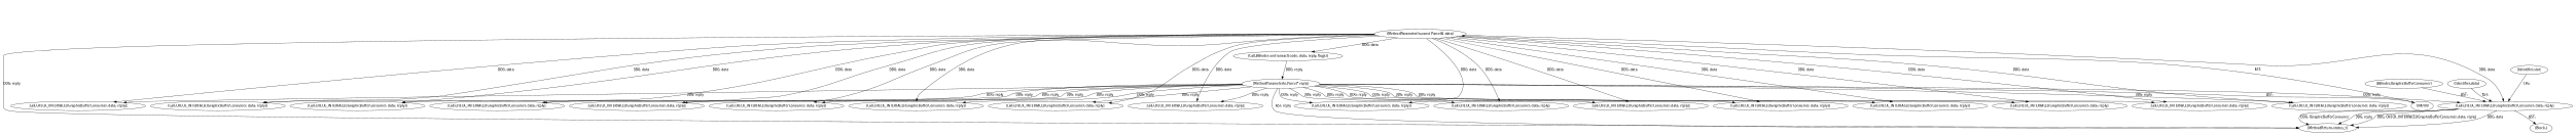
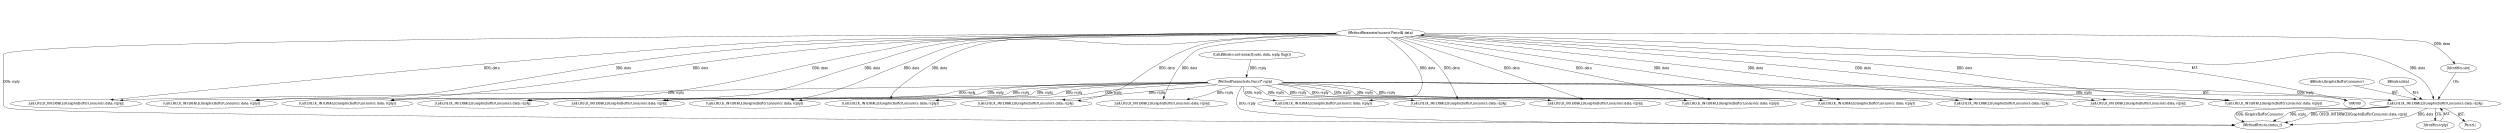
  digraph {
    fontname="Fira Sans"
    node [fontname="Fira Sans"]
    edge [fontname="Fira Sans"]
    n1 [label="(Call,CHECK_INTERFACE(IGraphicBufferConsumer, data, reply))"]
-   n2 [label="(Block,)"]
+   n2 [label="(Parcel,)"]
+   n3 [label="(Identifier,reply)"]
    n4 [label="(MethodReturn,status_t)"]
    n5 [label="(MethodParameterIn,const Parcel& data)"]
    n6 [label="(Call,CHECK_INTERFACE(IGraphicBufferConsumer, data, reply))"]
    n7 [label="(Call,CHECK_INTERFACE(IGraphicBufferConsumer, data, reply))"]
    n8 [label="(Call,CHECK_INTERFACE(IGraphicBufferConsumer, data, reply))"]
    n9 [label="(Call,BBinder::onTransact(code, data, reply, flags))"]
    n10 [label="(Call,CHECK_INTERFACE(IGraphicBufferConsumer, data, reply))"]
    n11 [label="(Call,CHECK_INTERFACE(IGraphicBufferConsumer, data, reply))"]
    n12 [label="(Call,CHECK_INTERFACE(IGraphicBufferConsumer, data, reply))"]
    n13 [label="(Call,CHECK_INTERFACE(IGraphicBufferConsumer, data, reply))"]
    n14 [label="(Call,CHECK_INTERFACE(IGraphicBufferConsumer, data, reply))"]
    n15 [label="(Call,CHECK_INTERFACE(IGraphicBufferConsumer, data, reply))"]
    n16 [label="(Call,CHECK_INTERFACE(IGraphicBufferConsumer, data, reply))"]
    n17 [label="(Call,CHECK_INTERFACE(IGraphicBufferConsumer, data, reply))"]
    n18 [label="(Call,CHECK_INTERFACE(IGraphicBufferConsumer, data, reply))"]
    n19 [label="(Call,CHECK_INTERFACE(IGraphicBufferConsumer, data, reply))"]
    n20 [label="(Call,CHECK_INTERFACE(IGraphicBufferConsumer, data, reply))"]
    n21 [label="(Call,CHECK_INTERFACE(IGraphicBufferConsumer, data, reply))"]
    n22 [label="(Call,CHECK_INTERFACE(IGraphicBufferConsumer, data, reply))"]
    n23 [label="(Call,CHECK_INTERFACE(IGraphicBufferConsumer, data, reply))"]
    n24 [label="(MethodParameterIn,Parcel* reply)"]
    1000100
    n26 [label="(BBinder,IGraphicBufferConsumer)"]
-   n27 [label="(Identifier,data)"]
+   n27 [label="(BBinder,data)"]
    n28 [label="(Identifier,slot)"]
    n1 -> n2 [label="AST: "]
+   n1 -> n3 [label="CFG: "]
    n1 -> n4 [label="DDG: data"]
    n1 -> n4 [label="DDG: IGraphicBufferConsumer"]
    n1 -> n4 [label="DDG: reply"]
    n1 -> n4 [label="DDG: CHECK_INTERFACE(IGraphicBufferConsumer, data, reply)"]
+   n3 -> n1 [label="AST: "]
    n5 -> n1 [label="DDG: data"]
    n5 -> n4 [label="DDG: reply"]
    n5 -> n6 [label="DDG: data"]
    n5 -> n7 [label="DDG: data"]
    n5 -> n8 [label="DDG: data"]
-   n5 -> n9 [label="DDG: data"]
+   n5 -> n28 [label="DDG: data"]
    n5 -> n10 [label="DDG: data"]
    n5 -> n11 [label="DDG: data"]
    n5 -> n12 [label="DDG: data"]
    n5 -> n13 [label="DDG: data"]
    n5 -> n14 [label="DDG: data"]
    n5 -> n15 [label="DDG: data"]
    n5 -> n16 [label="DDG: data"]
    n5 -> n17 [label="DDG: data"]
    n5 -> n18 [label="DDG: data"]
    n5 -> n19 [label="DDG: data"]
    n5 -> n20 [label="DDG: data"]
    n5 -> n21 [label="DDG: data"]
    n5 -> n22 [label="DDG: data"]
    n5 -> n23 [label="DDG: data"]
    n9 -> n24 [label="DDG: reply"]
    n24 -> n1 [label="DDG: reply"]
-   n24 -> n4 [label="AST: reply"]
+   n24 -> n4 [label="DDG: reply"]
    n24 -> n6 [label="DDG: reply"]
    n24 -> n7 [label="DDG: reply"]
    n24 -> n8 [label="DDG: reply"]
    n24 -> n10 [label="DDG: reply"]
    n24 -> n11 [label="DDG: reply"]
    n24 -> n12 [label="DDG: reply"]
    n24 -> n13 [label="DDG: reply"]
    n24 -> n14 [label="DDG: reply"]
    n24 -> n15 [label="DDG: reply"]
    n24 -> n16 [label="DDG: reply"]
    n24 -> n17 [label="DDG: reply"]
    n24 -> n18 [label="DDG: reply"]
    n24 -> n19 [label="DDG: reply"]
    n24 -> n20 [label="DDG: reply"]
    n24 -> n21 [label="DDG: reply"]
    n24 -> n22 [label="DDG: reply"]
    n24 -> n23 [label="DDG: reply"]
    n24 -> 1000100 [label="AST: "]
    1000100 -> n5 [label="AST: "]
    n26 -> n1 [label="AST: "]
    n27 -> n1 [label="AST: "]
    n28 -> n1 [label="CFG: "]
  }
